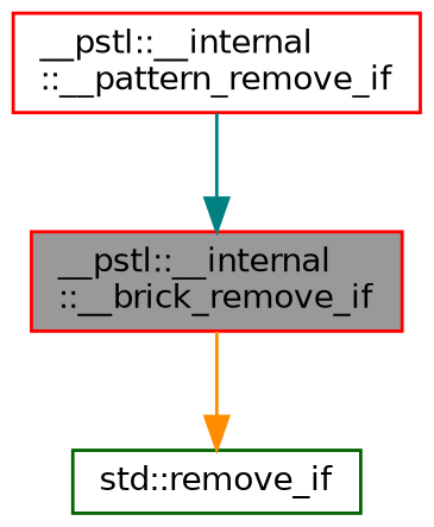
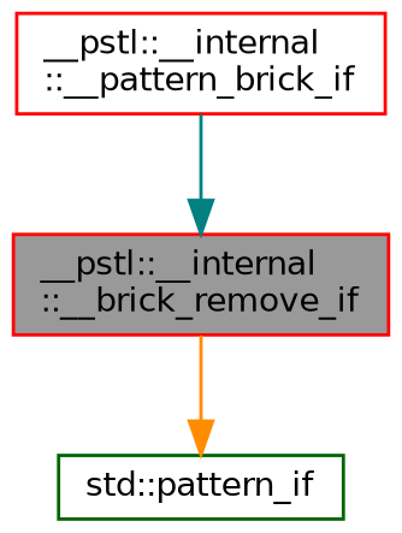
  digraph {
    rankdir=TB
    node [color=red fillcolor=white fontname=Helvetica fontsize=10 shape=box style=filled]
    edge [arrowhead=normal fontname=Helvetica fontsize=10 labelfontname=Helvetica labelfontsize=10 style=solid]
    n1 [fillcolor=grey60 fontcolor=black height=0.2 label="__pstl::__internal\l::__brick_remove_if" width=0.4]
-   n2 [color=darkgreen height=0.2 label="std::remove_if" width=0.4]
-   n3 [height=0.2 label="__pstl::__internal\l::__pattern_remove_if" width=0.4]
+   n2 [color=darkgreen height=0.2 label="std::pattern_if" width=0.4]
+   n3 [height=0.2 label="__pstl::__internal\l::__pattern_brick_if" width=0.4]
    n1 -> n2 [color=darkorange]
    n3 -> n1 [color=teal]
  }
